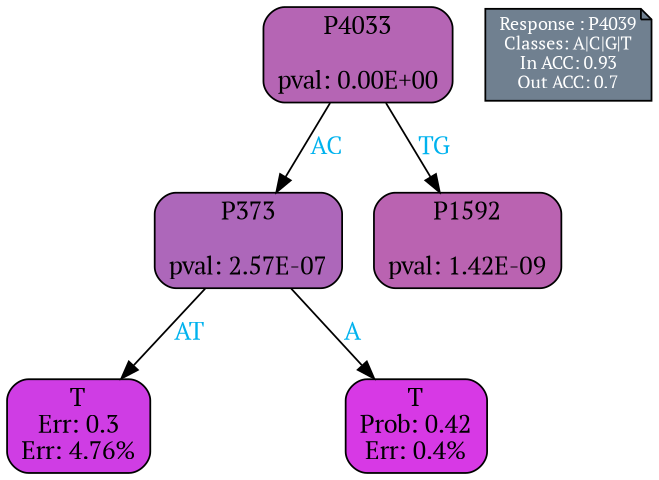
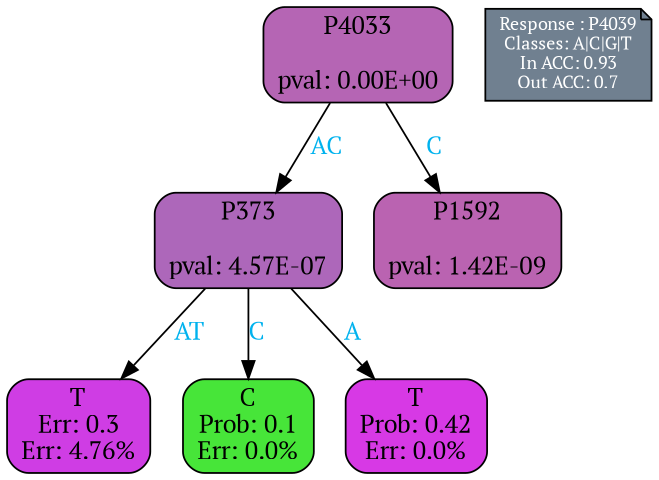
  digraph {
    fontname="PT Serif"
    ranksep=equally
    splines=polylines
    node [color=black fontname="PT Serif" shape=box style="filled, rounded"]
    edge [fontcolor=deepskyblue2 fontname="PT Serif"]
    n1 [fillcolor="#cf3de4" label="T\nErr: 0.3\nErr: 4.76%"]
-   n3 [fillcolor="#d739e5" label="T\nProb: 0.42\nErr: 0.4%"]
+   n2 [fillcolor="#47e539" label="C\nProb: 0.1\nErr: 0.0%"]
+   n3 [fillcolor="#d739e5" label="T\nProb: 0.42\nErr: 0.0%"]
    n4 [align=left fillcolor=slategray fontcolor=white fontsize=10 label="Response : P4039\nClasses: A|C|G|T\nIn ACC: 0.93\nOut ACC: 0.7\n" shape=note style=filled]
    n5 [fillcolor="#b565b4" label="P4033\n\npval: 0.00E+00"]
-   n6 [fillcolor="#ad67ba" label="P373\n\npval: 2.57E-07"]
+   n6 [fillcolor="#ad67ba" label="P373\n\npval: 4.57E-07"]
    n7 [fillcolor="#ba63b1" label="P1592\n\npval: 1.42E-09"]
    subgraph sub_1 {
      rank=same
      n1
+     n2
      n3
    }
    subgraph sub_2 {
      rank=same
      n4
      n5
    }
    n5 -> n6 [label=AC]
-   n5 -> n7 [label=TG]
+   n5 -> n7 [label=C]
    n6 -> n1 [label=AT]
+   n6 -> n2 [label=C]
    n6 -> n3 [label=A]
  }
